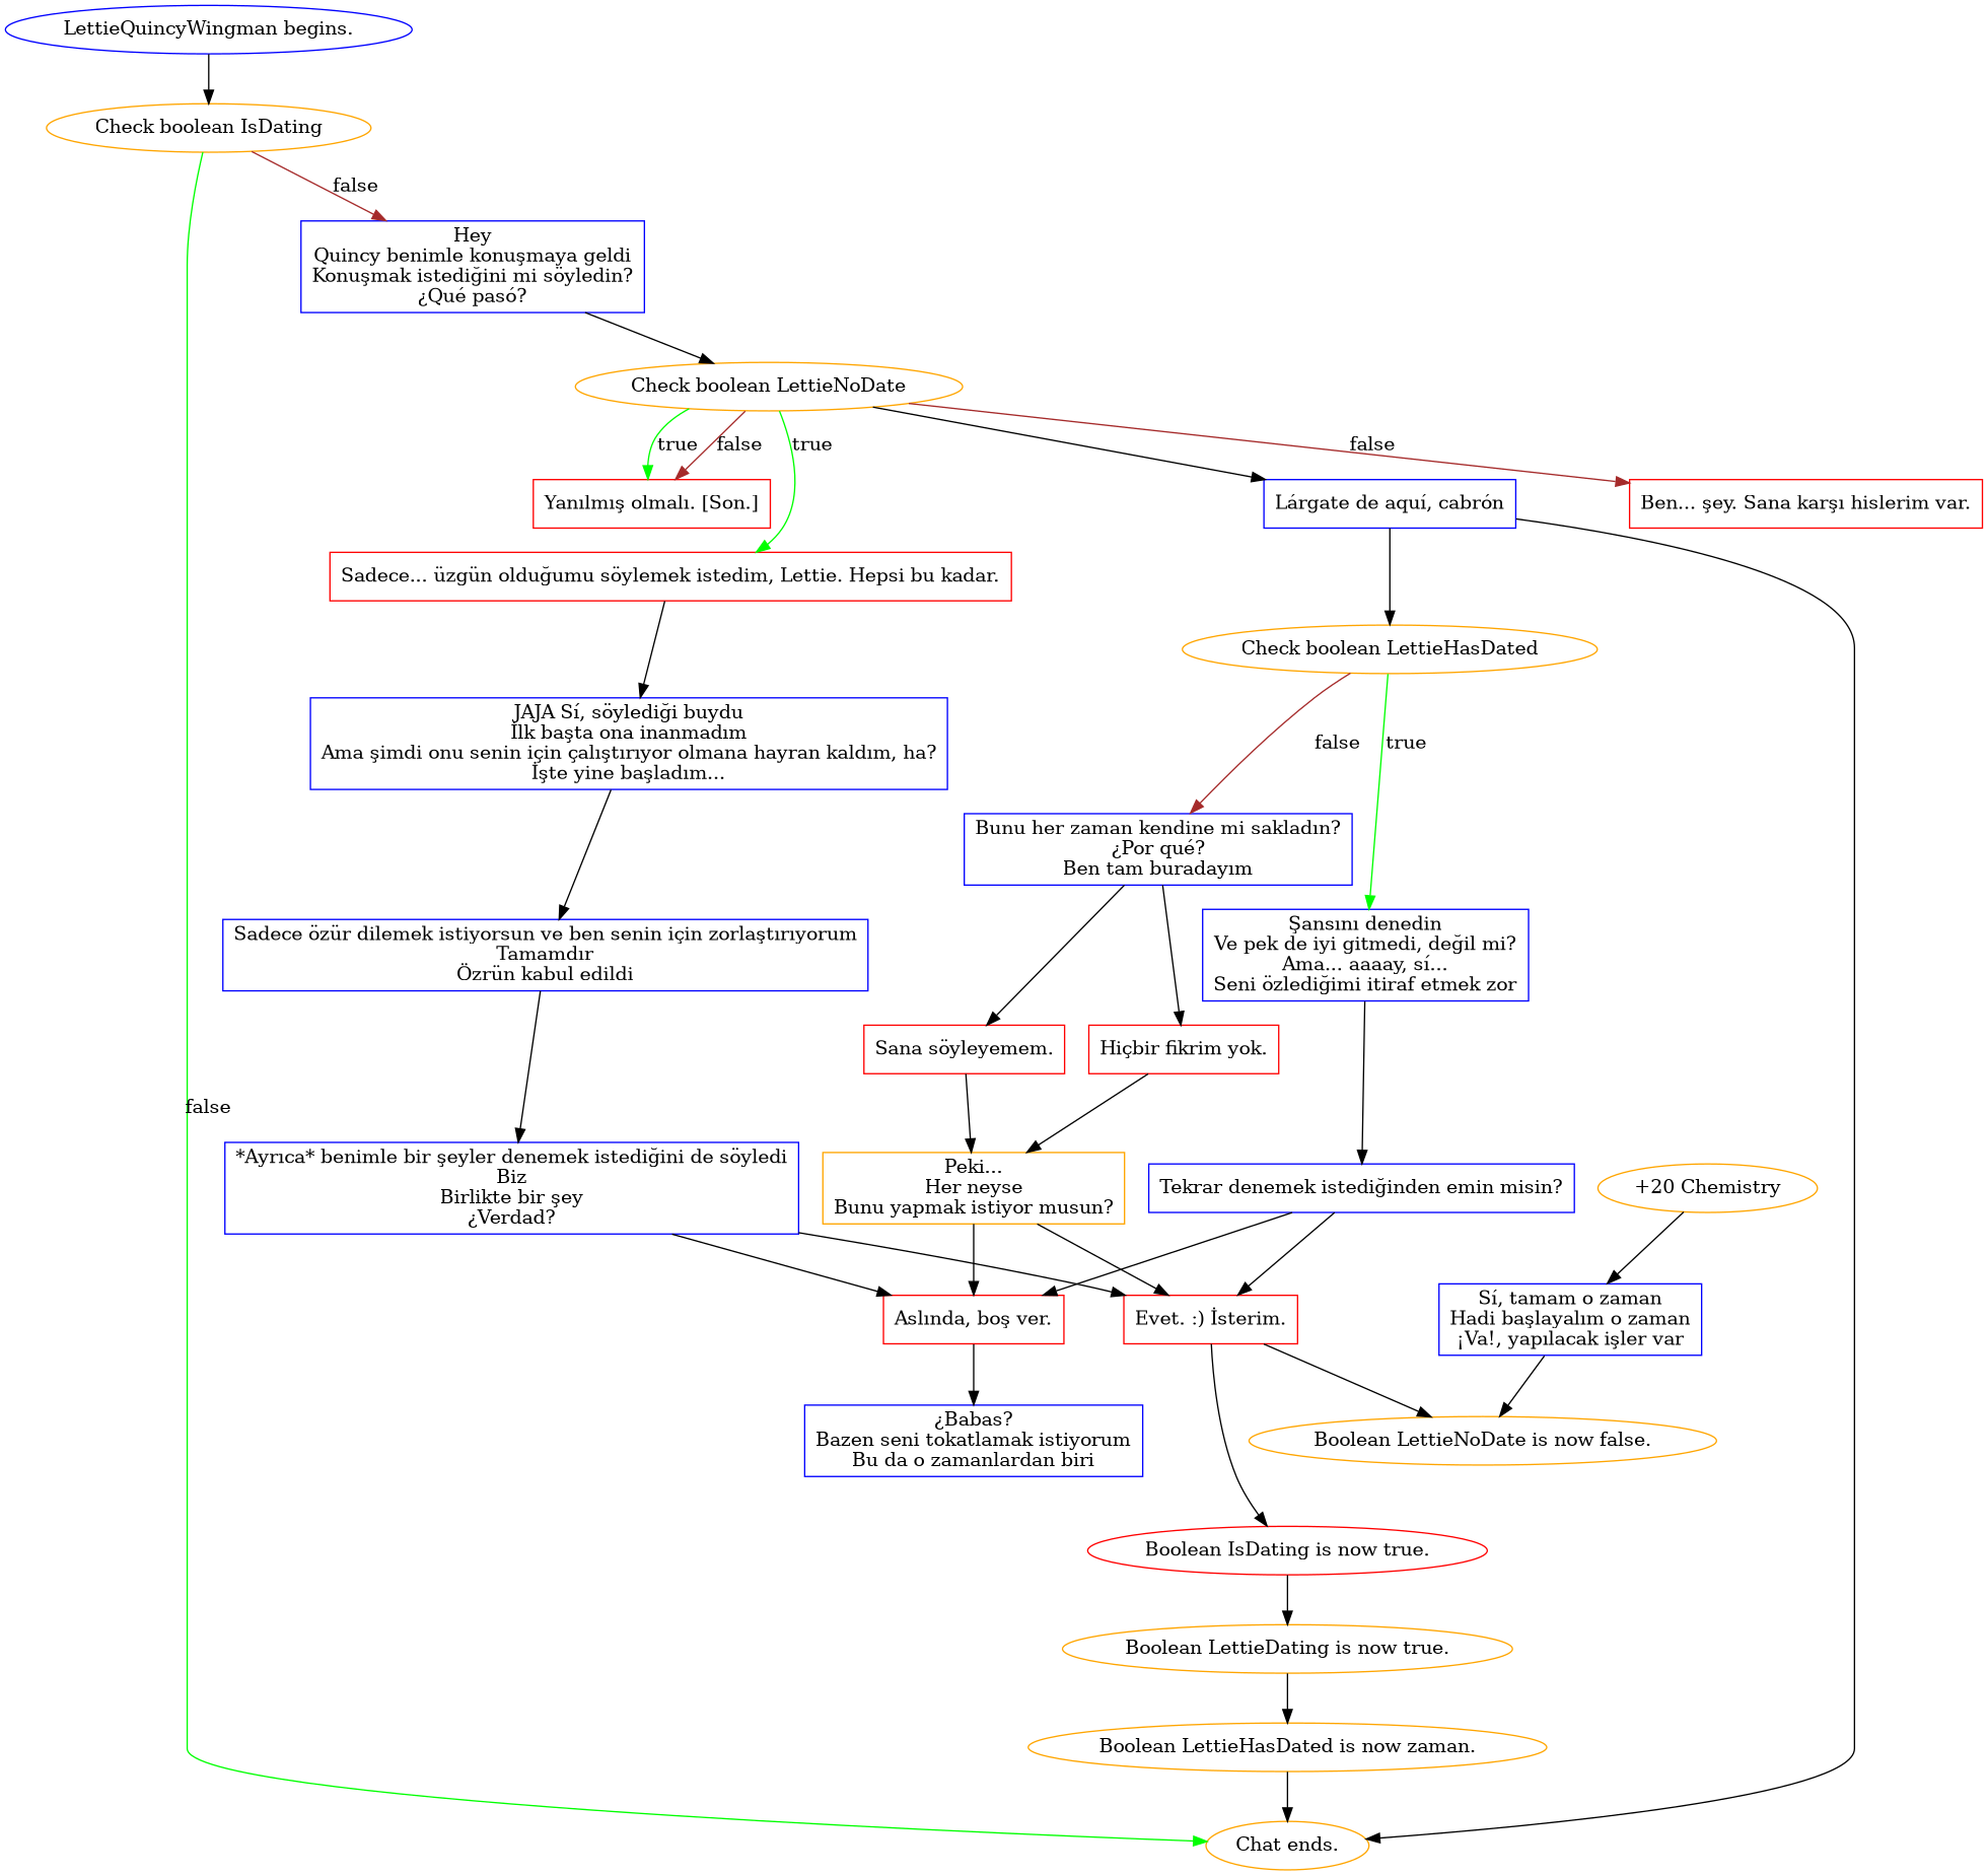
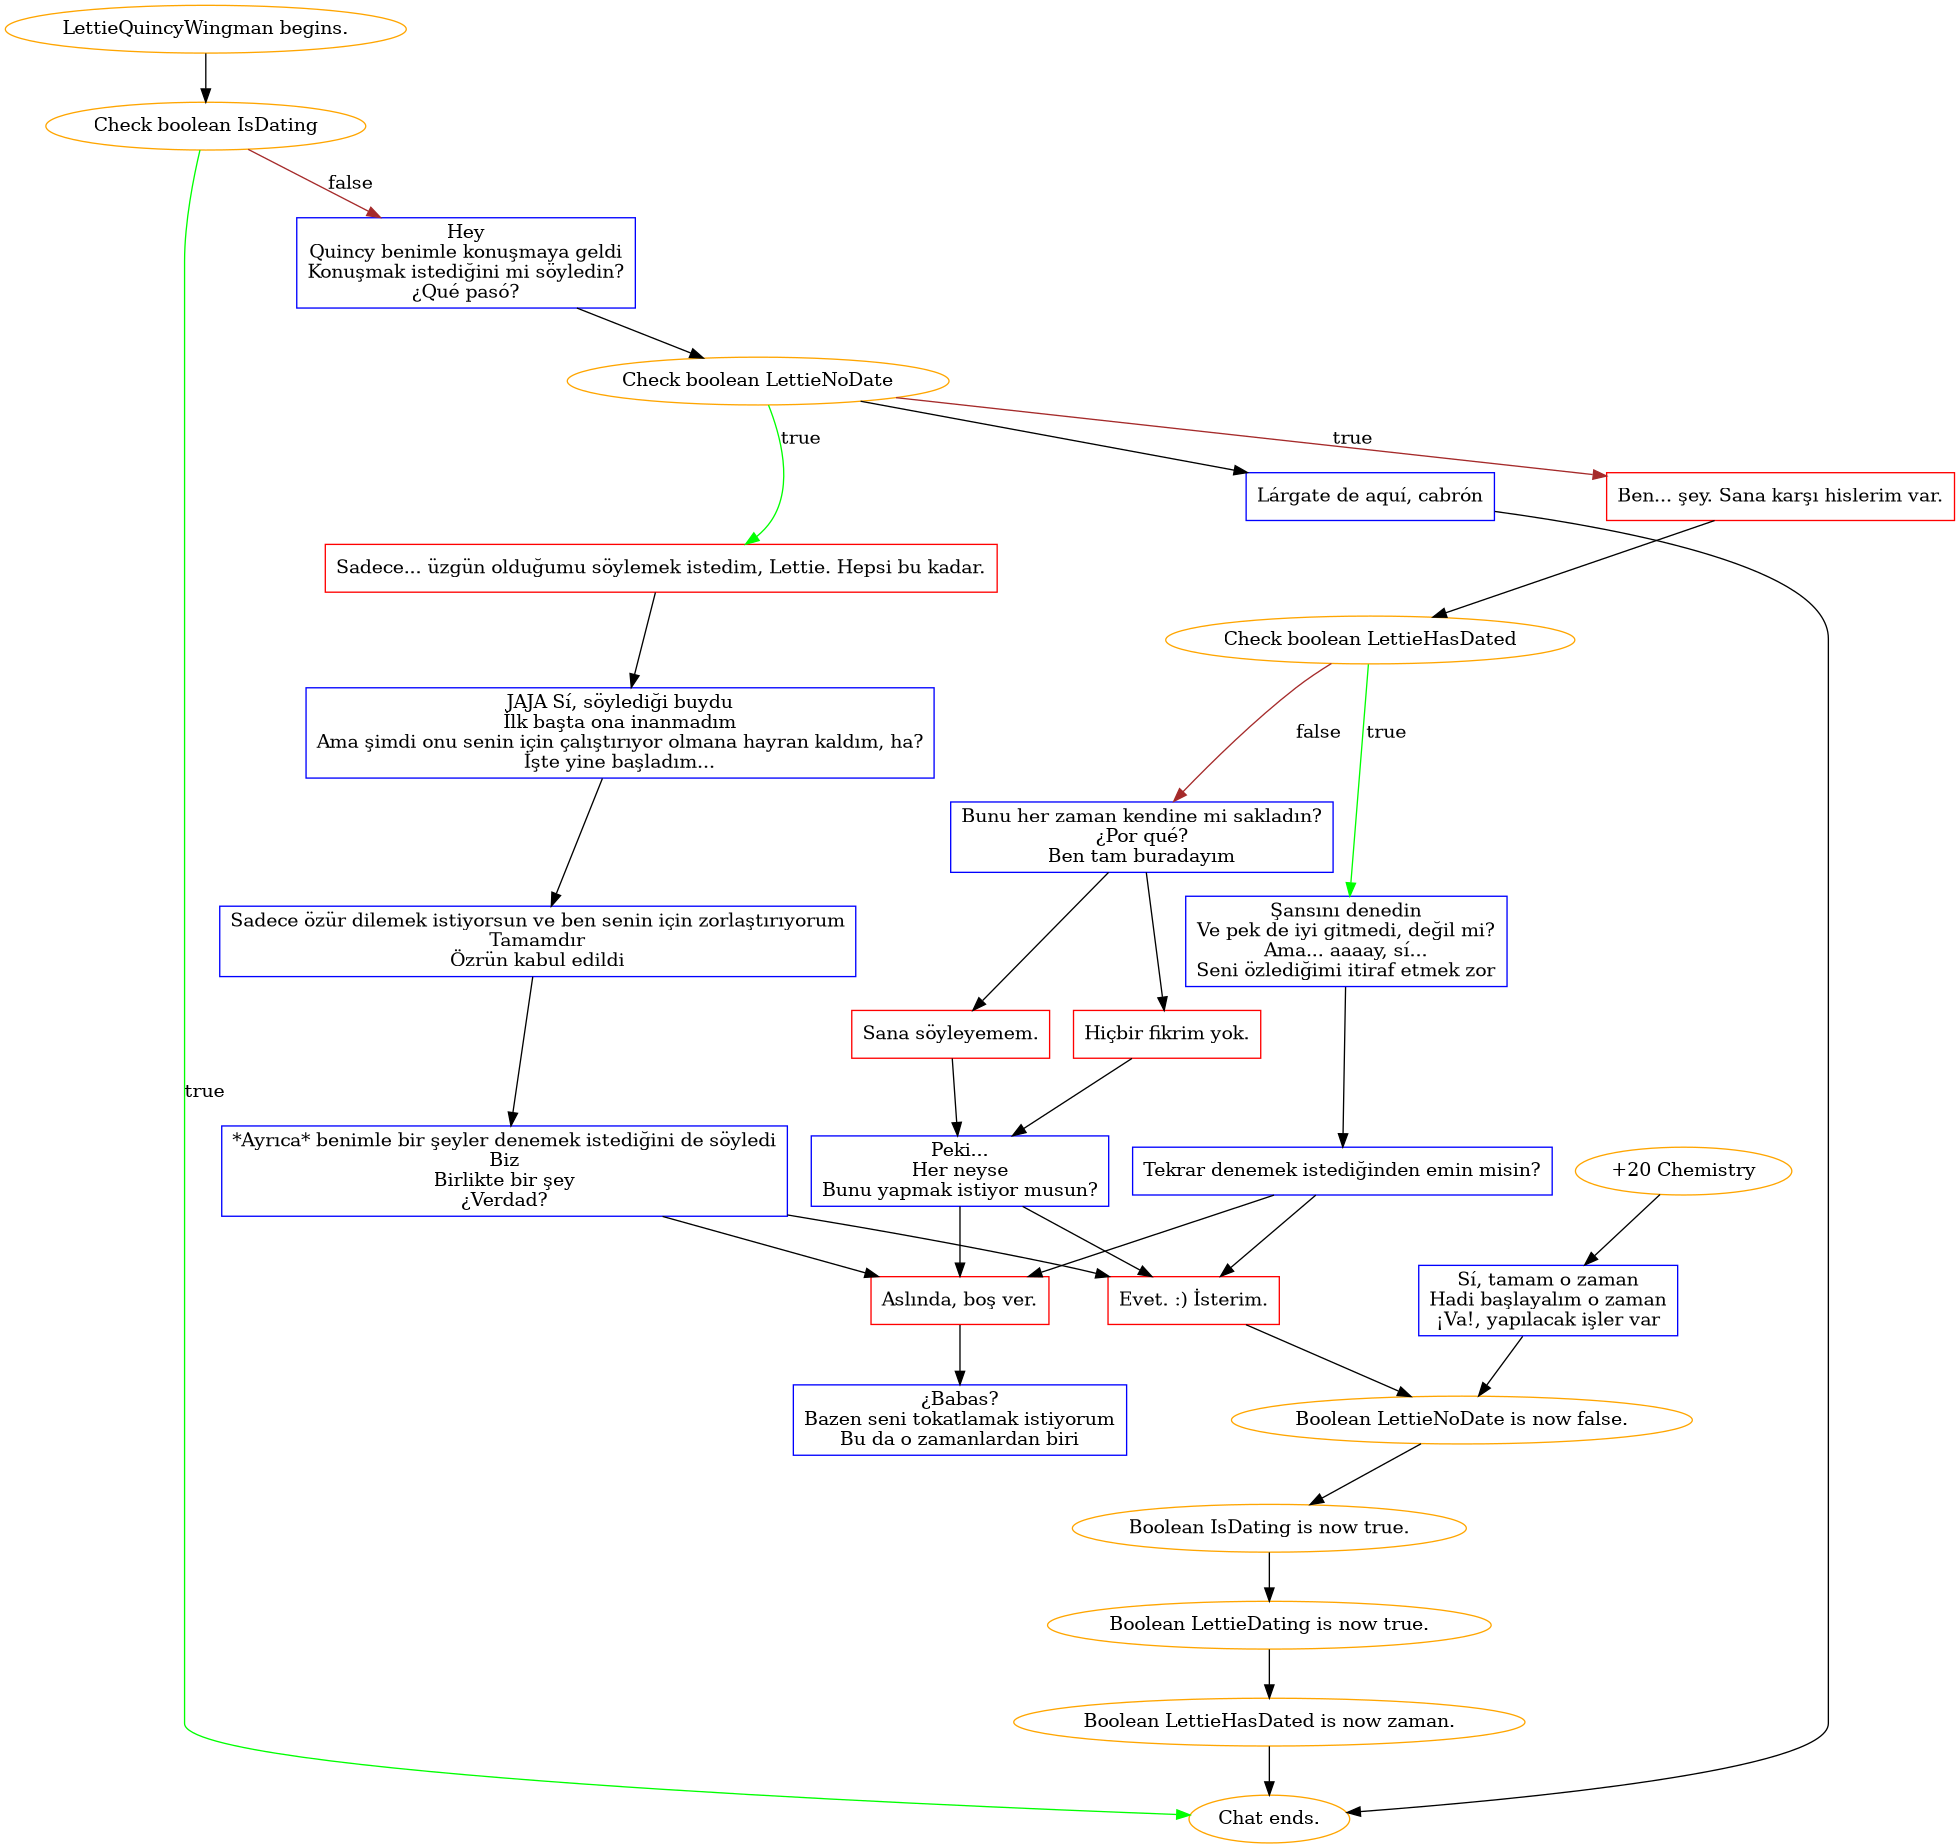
  digraph {
    node [color=blue shape=box]
-   "LettieQuincyWingman begins." [shape=""]
+   "LettieQuincyWingman begins." [color=orange shape=""]
    n2 [color=orange label="Check boolean IsDating" shape=""]
    "Chat ends." [color=orange shape=""]
    n4 [label="Hey\nQuincy benimle konuşmaya geldi\nKonuşmak istediğini mi söyledin?\n¿Qué pasó?"]
    n5 [color=orange label="Check boolean LettieNoDate" shape=""]
    n6 [color=red label="Sadece... üzgün olduğumu söylemek istedim, Lettie. Hepsi bu kadar."]
-   n7 [color=red label="Yanılmış olmalı. [Son.]"]
    n8 [color=red label="Ben... şey. Sana karşı hislerim var."]
    n9 [label="Lárgate de aquí, cabrón"]
    n10 [label="JAJA Sí, söylediği buydu\nİlk başta ona inanmadım\nAma şimdi onu senin için çalıştırıyor olmana hayran kaldım, ha?\nİşte yine başladım..."]
    n11 [color=orange label="Check boolean LettieHasDated" shape=""]
    n12 [label="Sadece özür dilemek istiyorsun ve ben senin için zorlaştırıyorum\nTamamdır\nÖzrün kabul edildi"]
    n13 [label="Şansını denedin\nVe pek de iyi gitmedi, değil mi?\nAma... aaaay, sí...\nSeni özlediğimi itiraf etmek zor"]
    n14 [label="Bunu her zaman kendine mi sakladın?\n¿Por qué?\nBen tam buradayım"]
    n15 [label="*Ayrıca* benimle bir şeyler denemek istediğini de söyledi\nBiz\nBirlikte bir şey\n¿Verdad?"]
    n16 [label="Tekrar denemek istediğinden emin misin?"]
    n17 [color=red label="Sana söyleyemem."]
    n18 [color=red label="Hiçbir fikrim yok."]
    n19 [color=red label="Evet. :) İsterim."]
    n20 [color=red label="Aslında, boş ver."]
-   n21 [color=orange label="Peki...\nHer neyse\nBunu yapmak istiyor musun?"]
+   n21 [label="Peki...\nHer neyse\nBunu yapmak istiyor musun?"]
    n22 [color=orange label="Boolean LettieNoDate is now false." shape=""]
    n23 [label="¿Babas?\nBazen seni tokatlamak istiyorum\nBu da o zamanlardan biri"]
    n24 [color=orange label="+20 Chemistry" shape=""]
    n25 [label="Sí, tamam o zaman\nHadi başlayalım o zaman\n¡Va!, yapılacak işler var"]
-   n26 [color=red label="Boolean IsDating is now true." shape=""]
+   n26 [color=orange label="Boolean IsDating is now true." shape=""]
    n27 [color=orange label="Boolean LettieDating is now true." shape=""]
    n28 [color=orange label="Boolean LettieHasDated is now zaman." shape=""]
    "LettieQuincyWingman begins." -> n2
-   n2 -> "Chat ends." [color=green label=false]
+   n2 -> "Chat ends." [color=green label=true]
    n2 -> n4 [color=brown label=false]
    n4 -> n5
    n5 -> n6 [color=green label=true]
-   n5 -> n7 [color=green label=true]
-   n5 -> n7 [color=brown label=false]
-   n5 -> n8 [color=brown label=false]
+   n5 -> n8 [color=brown label=true]
    n5 -> n9
    n6 -> n10
-   n9 -> n11
+   n8 -> n11
    n9 -> "Chat ends."
    n10 -> n12
    n11 -> n13 [color=green label=true]
    n11 -> n14 [color=brown label=false]
    n12 -> n15
    n13 -> n16
    n14 -> n17
    n14 -> n18
    n15 -> n19
    n15 -> n20
    n16 -> n19
    n16 -> n20
    n17 -> n21
    n18 -> n21
    n19 -> n22
    n20 -> n23
    n21 -> n19
    n21 -> n20
-   n19 -> n26
+   n22 -> n26
    n24 -> n25
    n25 -> n22
    n26 -> n27
    n27 -> n28
    n28 -> "Chat ends."
  }
